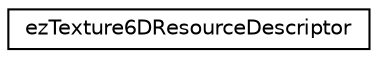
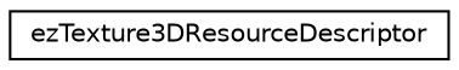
  digraph {
    rankdir=LR
-   n1 [color=black fillcolor=white fontname=Helvetica fontsize=10 height=0.2 label=ezTexture6DResourceDescriptor shape=record style=filled width=0.4]
+   n1 [color=black fillcolor=white fontname=Helvetica fontsize=10 height=0.2 label=ezTexture3DResourceDescriptor shape=record style=filled width=0.4]
  }
